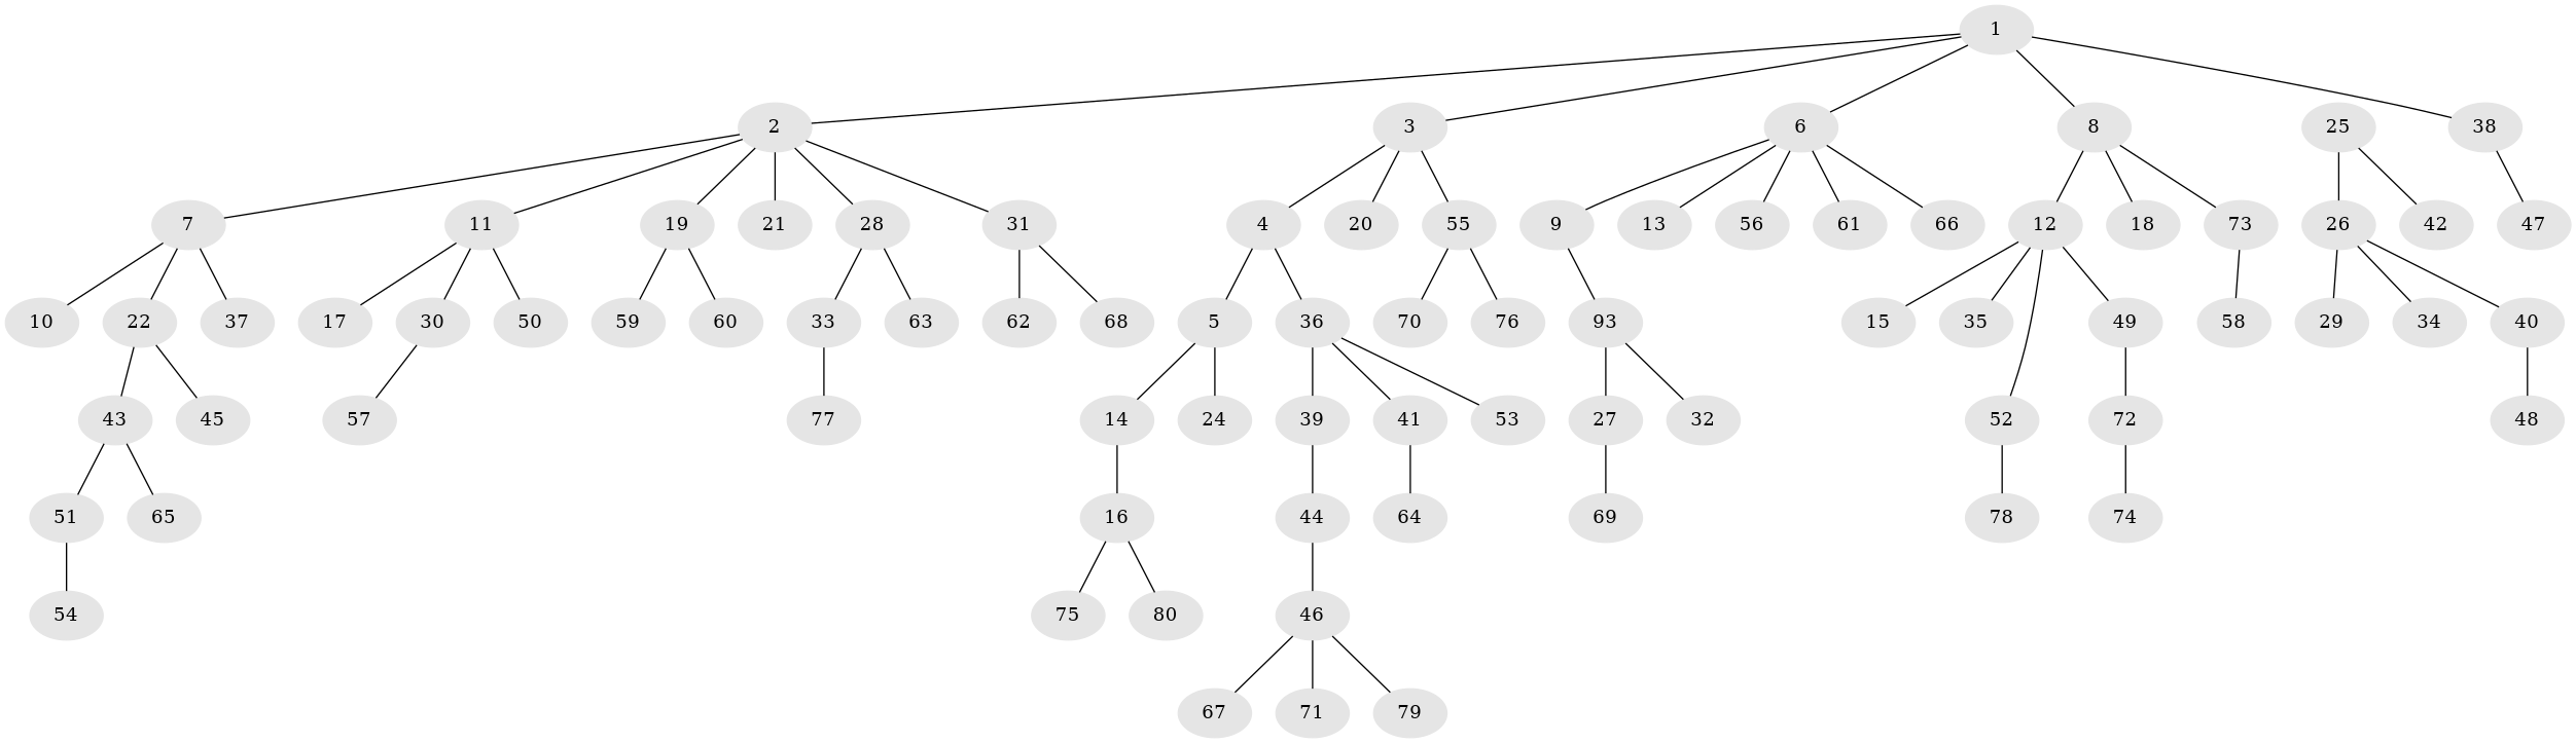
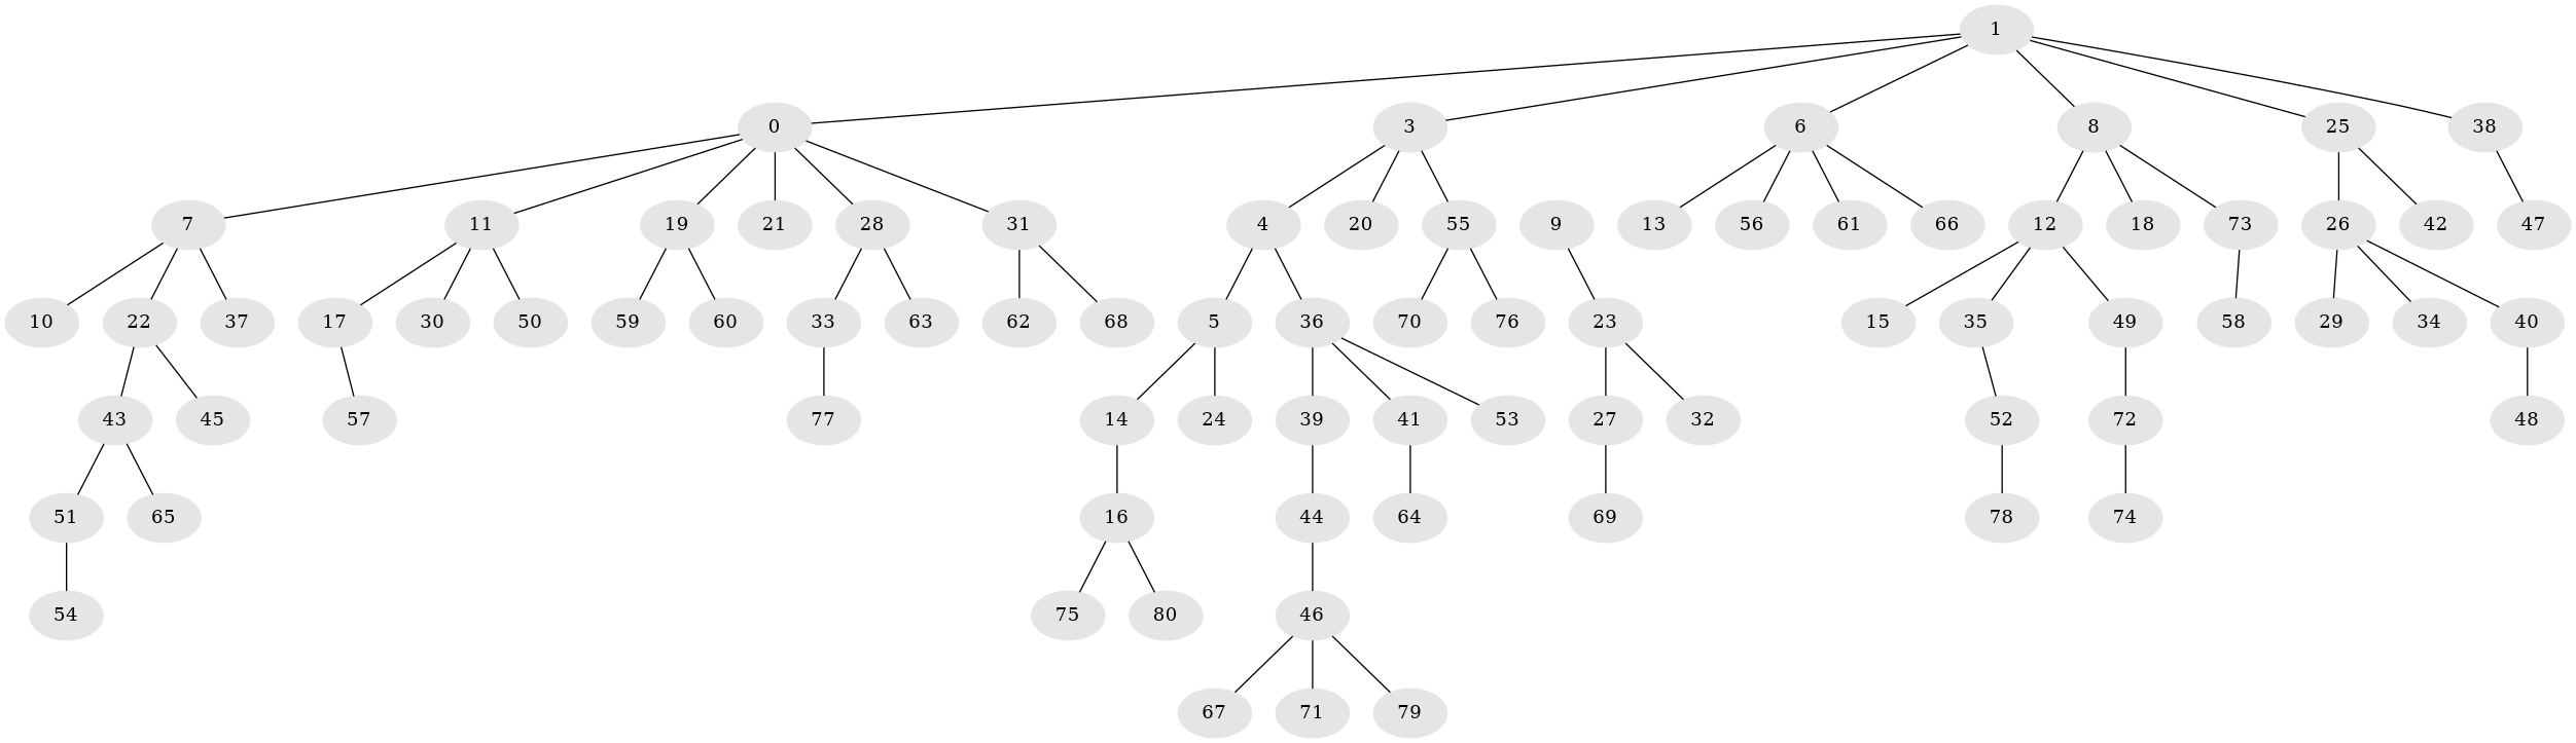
  graph {
    fontname="DejaVu Serif"
    node [color=gray90 fontname="DejaVu Serif" style=filled]
    edge [fontname="DejaVu Serif"]
    1
-   2
+   2 [label=0]
    3
    6
    8
    25
    38
    7
    11
    19
    21
    28
    31
    4
    20
    55
    9
    13
    56
    61
    66
    12
    18
    73
    26
    42
    47
    10
    22
    37
    17
    30
    50
    59
    60
    33
    63
    62
    68
    5
    36
    70
    76
    14
    24
    39
    41
    53
    16
-   23 [label=93]
+   23
    43
    45
    15
    35
    49
    58
    27
    32
    57
    52
    72
    75
    80
    51
    65
    69
    29
    34
    40
    48
    77
    78
    44
    64
    46
    54
    67
    71
    79
    74
    1 -- 2
    1 -- 3
    1 -- 6
    1 -- 8
+   1 -- 25
    1 -- 38
    2 -- 7
    2 -- 11
    2 -- 19
    2 -- 21
    2 -- 28
    2 -- 31
    3 -- 4
    3 -- 20
    3 -- 55
-   6 -- 9
    6 -- 13
    6 -- 56
    6 -- 61
    6 -- 66
    8 -- 12
    8 -- 18
    8 -- 73
    25 -- 26
    25 -- 42
    38 -- 47
    7 -- 10
    7 -- 22
    7 -- 37
    11 -- 17
    11 -- 30
    11 -- 50
    19 -- 59
    19 -- 60
    28 -- 33
    28 -- 63
    31 -- 62
    31 -- 68
    4 -- 5
    4 -- 36
    55 -- 70
    55 -- 76
    9 -- 23
    12 -- 15
    12 -- 35
    12 -- 49
    73 -- 58
    26 -- 29
    26 -- 34
    26 -- 40
    22 -- 43
    22 -- 45
-   30 -- 57
+   17 -- 57
    33 -- 77
    5 -- 14
    5 -- 24
    36 -- 39
    36 -- 41
    36 -- 53
    14 -- 16
    39 -- 44
    41 -- 64
    16 -- 75
    16 -- 80
    23 -- 27
    23 -- 32
    43 -- 51
    43 -- 65
-   12 -- 52
+   35 -- 52
    49 -- 72
    27 -- 69
    52 -- 78
    72 -- 74
    51 -- 54
    40 -- 48
    44 -- 46
    46 -- 67
    46 -- 71
    46 -- 79
  }
